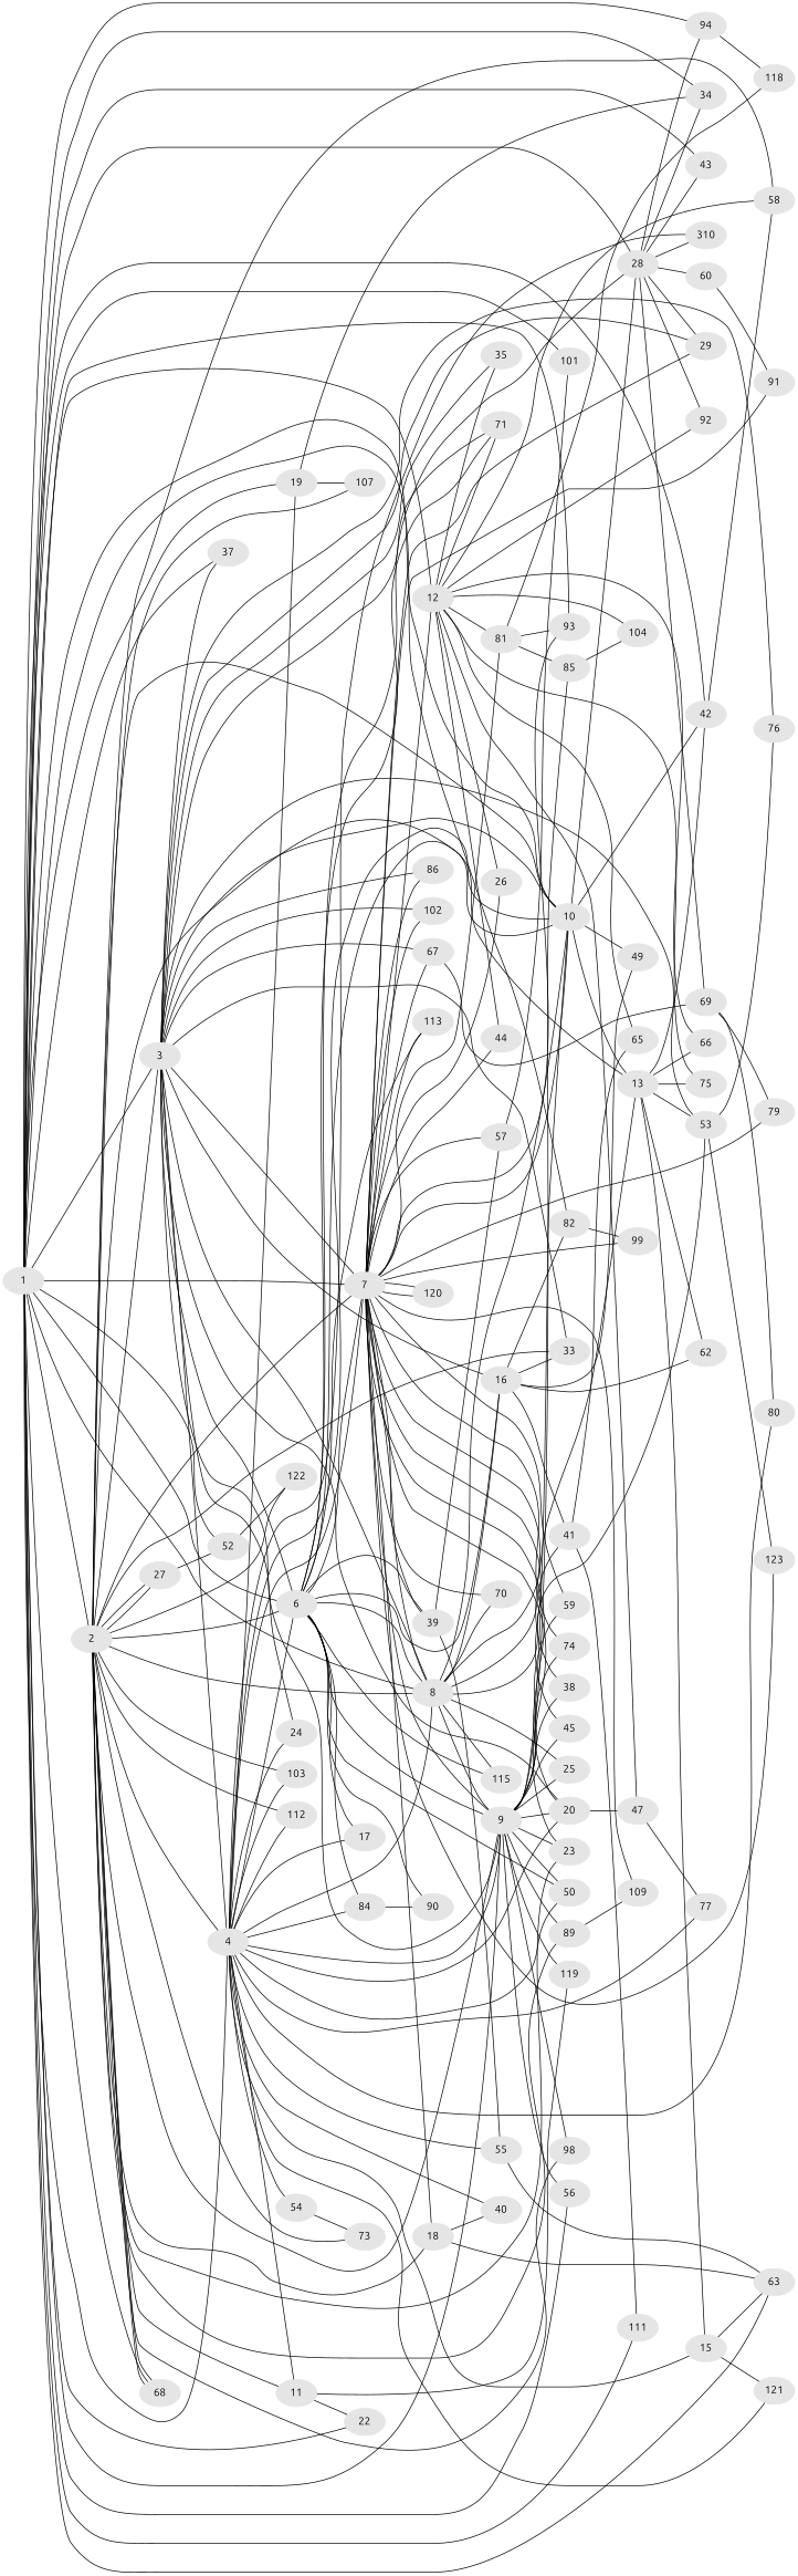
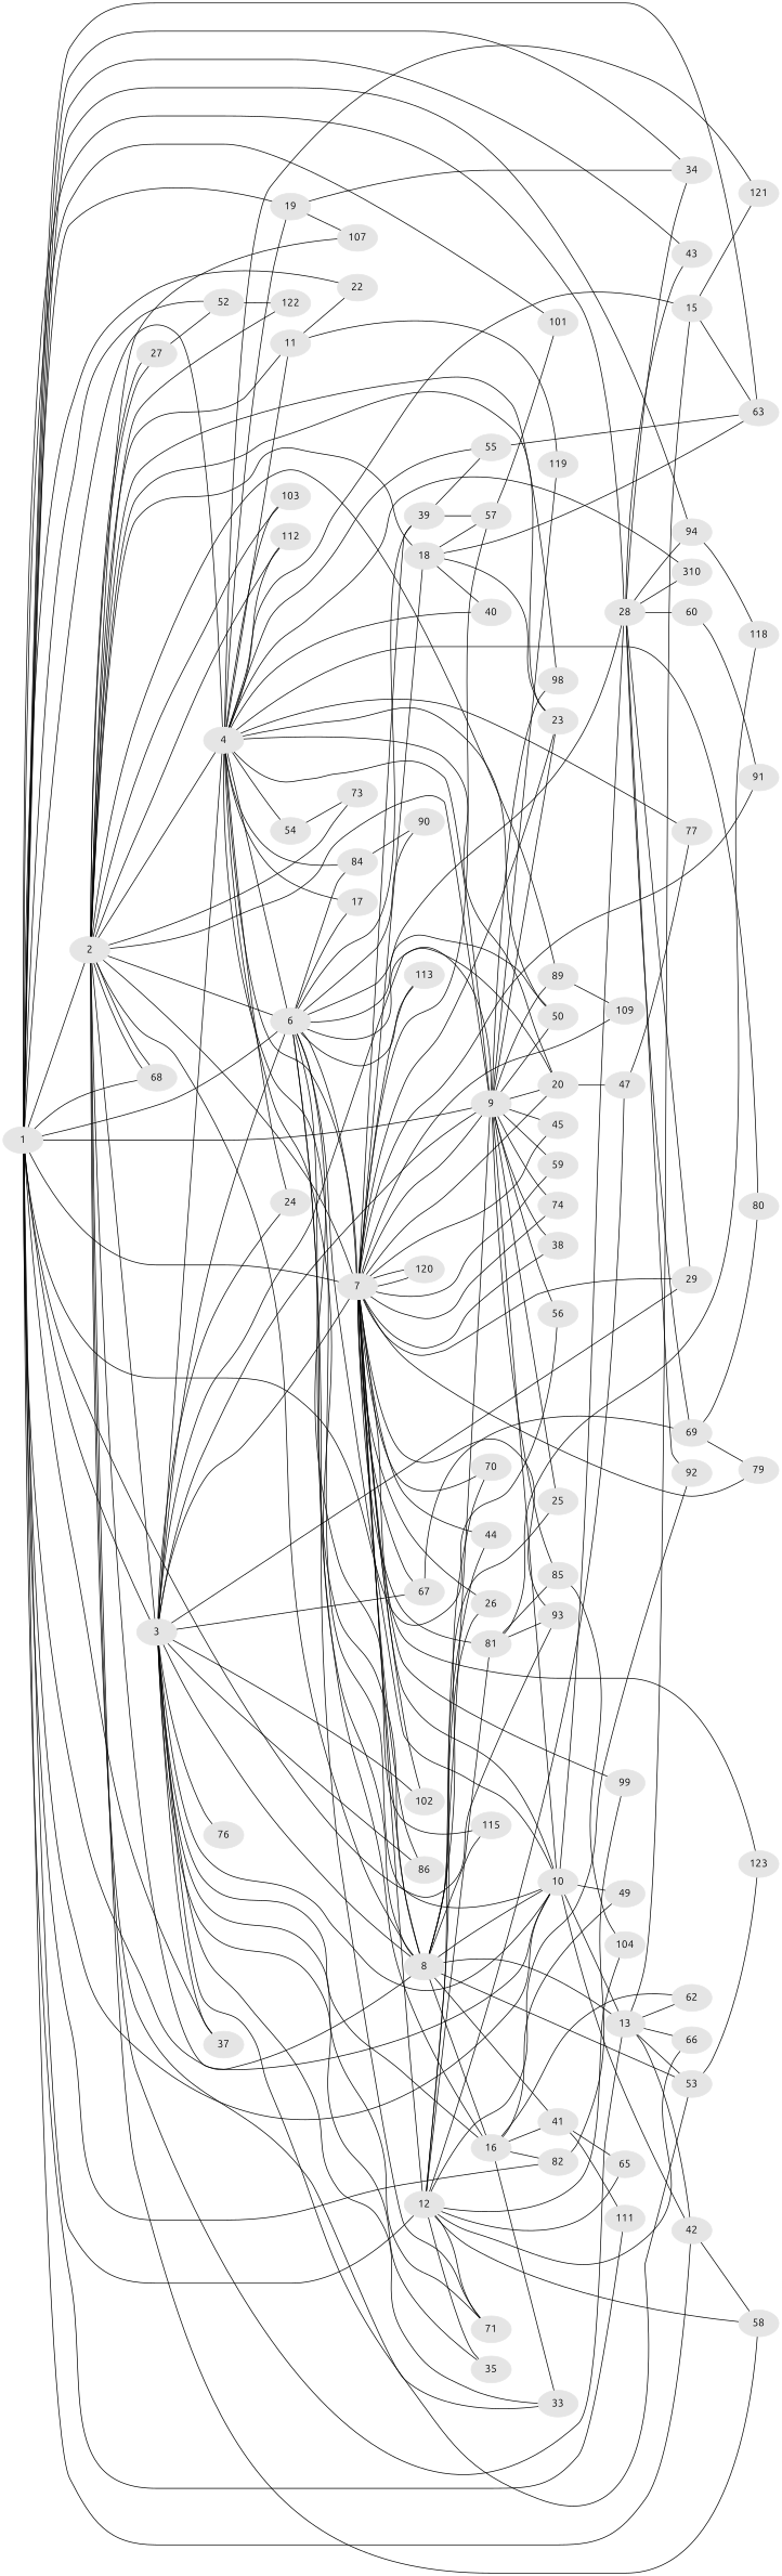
  graph {
    fontname=Ubuntu
    rankdir=LR
    node [color=gray90 fontname=Ubuntu style=filled]
    edge [fontname=Ubuntu]
    1 [super="+5"]
    2 [super="+31"]
    3 [super="+78"]
    4 [super="+46"]
    6 [super="+116"]
    7 [super="+83"]
    8 [super="+21"]
    9 [super="+51"]
    10
    12 [super="+36"]
    19
    22
    28 [super="+96"]
    34 [super="+72"]
    37
    42 [super="+108"]
    43
    52 [super="+105"]
    56
    63 [super="+106"]
    68 [super="+88"]
    82
    93
    94
    101
    111
    11
    13 [super="+14"]
    18 [super="+64"]
    23 [super="+30"]
    27
    33
    58 [super="+117"]
    73
    89
    98
    103
    107
    112
    122
    16 [super="+32"]
    20
    24
    29
    35
    53 [super="+61"]
    67
    71 [super="+97"]
    76
    86
    102
    55 [super="+95"]
    15
    17
    40
    50
    54
    77
    80
    84
    n61 [label=310]
    121
    39
    90
    113 [super="+114"]
    115
    26
    38
    44
    45
    57 [super="+87"]
    59
    70
    74
    79
    81 [super="+100"]
    91
    99
    109
    120
    123
    25
    41 [super="+48"]
    85
    119
    49
    47
    65
    66
-   75
    92
    104
    60
    69
    118
    62
    1 -- 2 [weight=2]
    1 -- 3 [weight=2]
    1 -- 4 [weight=2]
    1 -- 6 [weight=2]
    1 -- 7 [weight=2]
    1 -- 8 [weight=2]
    1 -- 9 [weight=2]
    1 -- 10 [weight=2]
    1 -- 12 [weight=2]
    1 -- 19
    1 -- 22
    1 -- 28
    1 -- 34
    1 -- 37
    1 -- 42
    1 -- 43
    1 -- 52 [weight=2]
    1 -- 56
    1 -- 63
    1 -- 68
    1 -- 82
    1 -- 93
    1 -- 94
    1 -- 101
    1 -- 111
    2 -- 3
    2 -- 4
    2 -- 6
    2 -- 7 [weight=2]
    2 -- 8
    2 -- 9
    2 -- 10
    2 -- 68
    2 -- 68
    2 -- 11
    2 -- 13
    2 -- 18
    2 -- 23
    2 -- 27
    2 -- 27
    2 -- 33
    2 -- 58
    2 -- 73
    2 -- 89
    2 -- 98
    2 -- 103
    2 -- 107
    2 -- 112
    2 -- 122
    3 -- 4
    3 -- 6
    3 -- 7
    3 -- 8
    3 -- 9
    3 -- 10
    3 -- 37
    3 -- 33
    3 -- 16
    3 -- 20
    3 -- 24
    3 -- 29
    3 -- 35
    3 -- 53
    3 -- 67
    3 -- 71
    3 -- 76
    3 -- 86
    3 -- 102
    4 -- 6
    4 -- 7
    4 -- 8
    4 -- 9
    4 -- 10
    4 -- 19
    4 -- 11
    4 -- 103
    4 -- 112
    4 -- 20
    4 -- 24
    4 -- 55
    4 -- 15
    4 -- 17
    4 -- 40
    4 -- 50
    4 -- 54 [weight=2]
    4 -- 77
    4 -- 80
    4 -- 84
    4 -- n61
    4 -- 121
    6 -- 7
    6 -- 8
    6 -- 9
    6 -- 10
    6 -- 28
    6 -- 16
    6 -- 71
    6 -- 17
    6 -- 50
    6 -- 84
    6 -- 39
    6 -- 90
    6 -- 113
    6 -- 115
    7 -- 8
    7 -- 9
    7 -- 10
    7 -- 12
    7 -- 93
    7 -- 18
    7 -- 23
    7 -- 20
    7 -- 29
    7 -- 67
    7 -- 86
    7 -- 102
    7 -- 39
    7 -- 113 [weight=2]
    7 -- 26
    7 -- 38
    7 -- 44
    7 -- 45
    7 -- 57
    7 -- 59
    7 -- 70
    7 -- 74
    7 -- 79
    7 -- 81
    7 -- 91
    7 -- 99
    7 -- 109
    7 -- 120
    7 -- 120
    7 -- 123
    8 -- 9
    8 -- 10
    8 -- 13
    8 -- 16
    8 -- 53
    8 -- 115
    8 -- 70
    8 -- 25
    8 -- 41 [weight=2]
    9 -- 10
    9 -- 56
    9 -- 23
    9 -- 89
    9 -- 98
    9 -- 20
    9 -- 50
    9 -- 38
    9 -- 45
    9 -- 59
    9 -- 74
    9 -- 25
    9 -- 85
    9 -- 119
    10 -- 28
    10 -- 42
    10 -- 13
    10 -- 49
    12 -- 58
    12 -- 35
    12 -- 71
    12 -- 26
    12 -- 44
    12 -- 81
    12 -- 47
    12 -- 65
    12 -- 66
-   12 -- 75
    12 -- 92
    12 -- 104
    19 -- 34
    19 -- 107
    28 -- 34
    28 -- 43
    28 -- 94
    28 -- 29
    28 -- n61
    28 -- 92
    28 -- 60
    28 -- 69
    42 -- 58
    52 -- 122
    82 -- 99
    94 -- 118
    11 -- 22
    11 -- 119
    13 -- 42
    13 -- 53
    13 -- 15
    13 -- 66
-   13 -- 75
    13 -- 62
    18 -- 63
+   18 -- 23
    18 -- 40
+   18 -- 57
    27 -- 52
    89 -- 109
    16 -- 82
    16 -- 33
    16 -- 41
    16 -- 49
    16 -- 62
    20 -- 47
-   53 -- 76
    53 -- 123
    67 -- 69
    55 -- 63
    15 -- 63
    15 -- 121
    54 -- 73
    84 -- 90
    39 -- 55
    39 -- 57
    57 -- 101
    81 -- 93
    81 -- 85
    81 -- 118
    41 -- 111
    41 -- 65
    85 -- 104
    47 -- 77
    60 -- 91
    69 -- 80
    69 -- 79
  }
